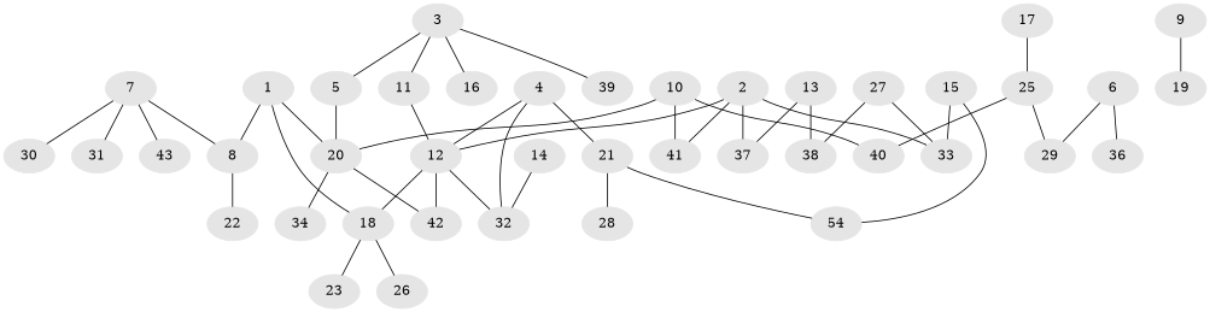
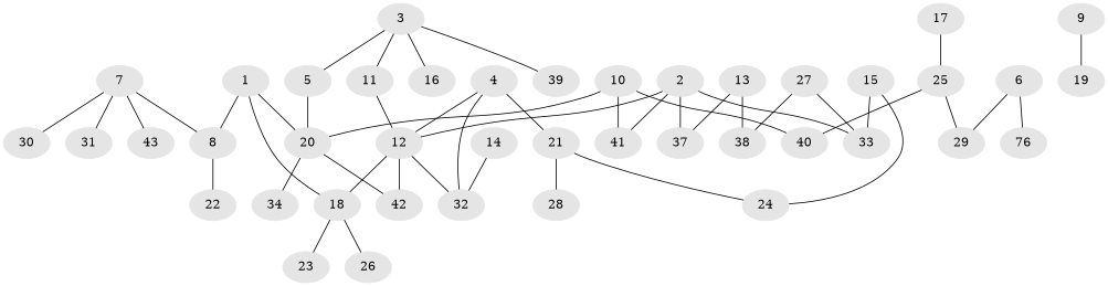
  graph {
    node [color=gray90 style=filled]
    edge [weight=1.0]
    1
    8
    18
    20
    22
    23
    26
    42
    34
    2
    12
    33
    37
    41
    32
    3
    5
    11
    16
    39
    4
    21
-   24 [label=54]
+   24
    28
    6
    29
-   36
+   36 [label=76]
    7
    30
    31
    43
    9
    19
    10
    40
    25
    13
    38
    14
    15
    17
    27
    1 -- 8
    1 -- 18
    1 -- 20
    8 -- 22
    18 -- 23
    18 -- 26
    20 -- 42
    20 -- 34
    2 -- 12
    2 -- 33
    2 -- 37
    2 -- 41
    12 -- 18
    12 -- 42
    12 -- 32
    3 -- 5
    3 -- 11
    3 -- 16
    3 -- 39
    5 -- 20
    11 -- 12
    4 -- 12
    4 -- 32
    4 -- 21
    21 -- 24
    21 -- 28
    6 -- 29
    6 -- 36
    7 -- 8
    7 -- 30
    7 -- 31
    7 -- 43
    9 -- 19
    10 -- 20
    10 -- 41
    10 -- 40
    25 -- 29
    25 -- 40
    13 -- 37
    13 -- 38
    14 -- 32
    15 -- 33
    15 -- 24
    17 -- 25
    27 -- 33
    27 -- 38
  }
